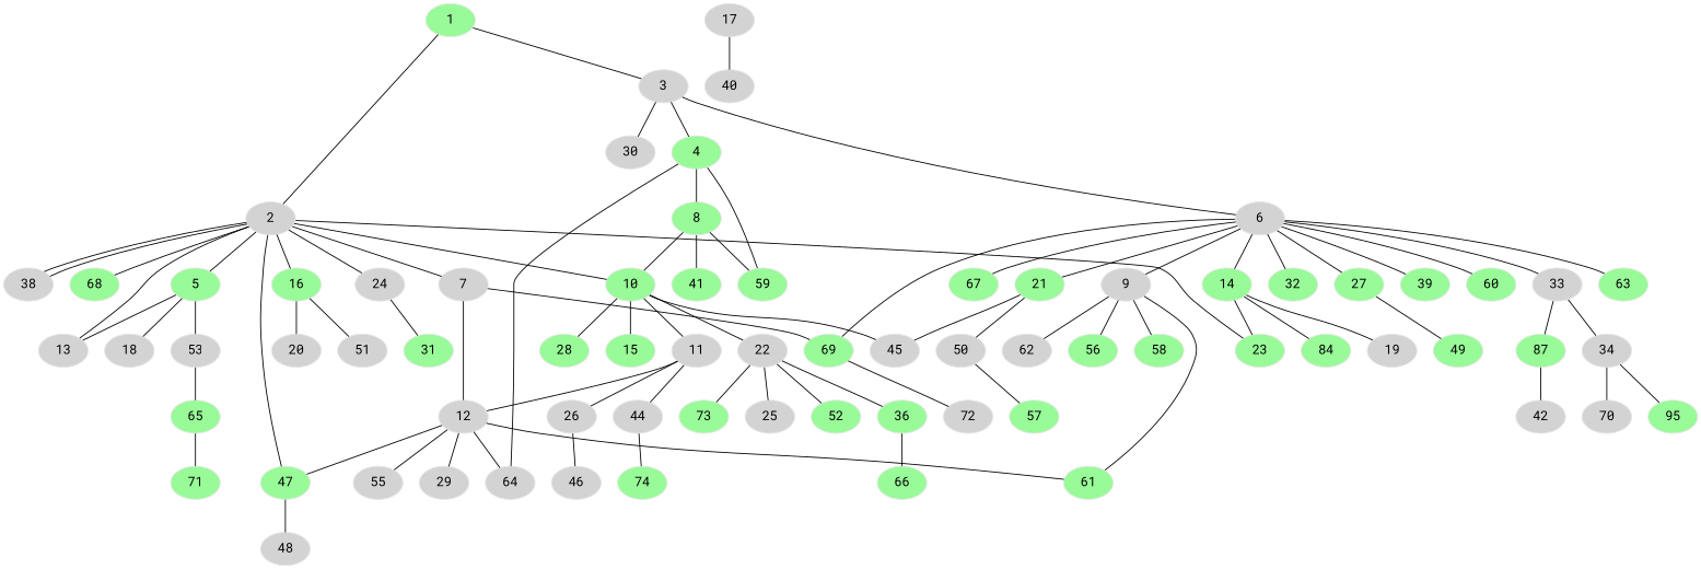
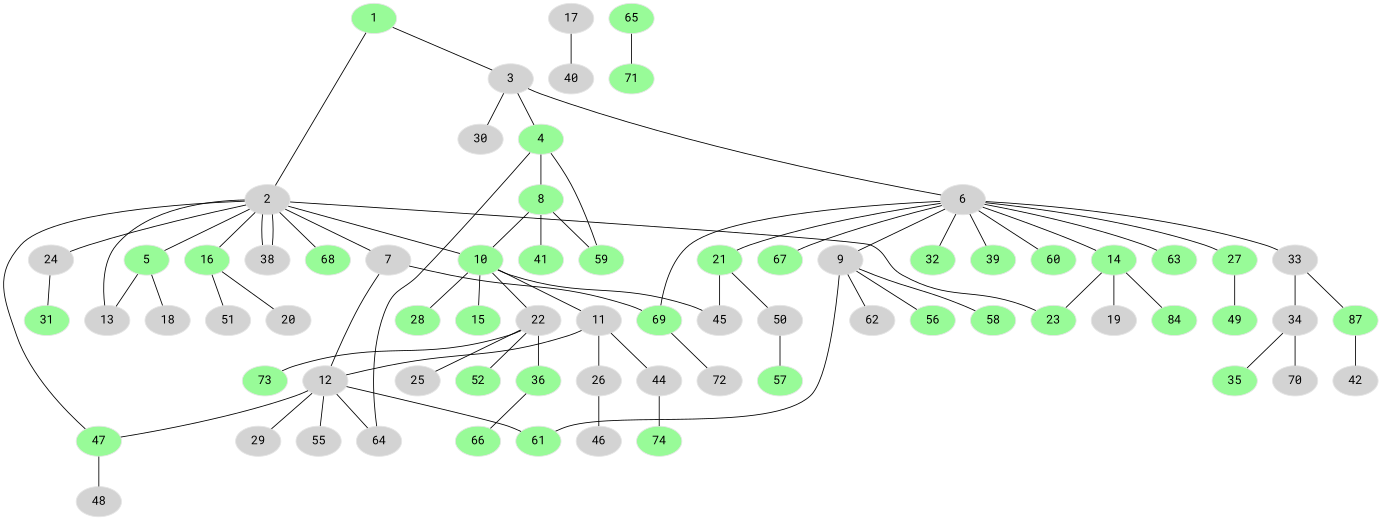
  graph {
    fontname="Roboto Mono"
    node [color=gray90 fillcolor=palegreen fontname="Roboto Mono" style=filled]
    edge [fontname="Roboto Mono"]
    2 [fillcolor=lightgrey]
    1
    3 [fillcolor=lightgrey]
    5
    7 [fillcolor=lightgrey]
    10
    13 [fillcolor=lightgrey]
    16
    23
    24 [fillcolor=lightgrey]
    38 [fillcolor=lightgrey]
    47
    68
    4
    6 [fillcolor=lightgrey]
    30 [fillcolor=lightgrey]
    18 [fillcolor=lightgrey]
-   53 [fillcolor=lightgrey]
    69
    12 [fillcolor=lightgrey]
    11 [fillcolor=lightgrey]
    15
    22 [fillcolor=lightgrey]
    28
    45 [fillcolor=lightgrey]
    20 [fillcolor=lightgrey]
    51 [fillcolor=lightgrey]
    31
    48 [fillcolor=lightgrey]
    8
    64 [fillcolor=lightgrey]
    59
    9 [fillcolor=lightgrey]
    14
    21
    27
    32
    33 [fillcolor=lightgrey]
    39
    60
    63
    67
    41
    17 [fillcolor=lightgrey]
    40 [fillcolor=lightgrey]
    65
    56
    58
    61
    62 [fillcolor=lightgrey]
    19 [fillcolor=lightgrey]
    n52 [label=84]
    50 [fillcolor=lightgrey]
    49
    34 [fillcolor=lightgrey]
    n56 [label=87]
    72 [fillcolor=lightgrey]
    29 [fillcolor=lightgrey]
    55 [fillcolor=lightgrey]
    26 [fillcolor=lightgrey]
    44 [fillcolor=lightgrey]
    25 [fillcolor=lightgrey]
    36
    52
    73
    46 [fillcolor=lightgrey]
    74
    57
    66
-   35 [label=95]
+   35
    70 [fillcolor=lightgrey]
    42 [fillcolor=lightgrey]
    71
    2 -- 5
    2 -- 7
    2 -- 10
    2 -- 13
    2 -- 16
    2 -- 23
    2 -- 24
    2 -- 38
    2 -- 38
    2 -- 47
    2 -- 68
    1 -- 2
    1 -- 3
    3 -- 4
    3 -- 6
    3 -- 30
    5 -- 13
    5 -- 18
-   5 -- 53
    7 -- 69
    7 -- 12
    10 -- 11
    10 -- 15
    10 -- 22
    10 -- 28
    10 -- 45
    16 -- 20
    16 -- 51
    24 -- 31
    47 -- 48
    4 -- 8
    4 -- 64
    4 -- 59
    6 -- 69
    6 -- 9
    6 -- 14
    6 -- 21
    6 -- 27
    6 -- 32
    6 -- 33
    6 -- 39
    6 -- 60
    6 -- 63
    6 -- 67
-   53 -- 65
    69 -- 72
    12 -- 47
    12 -- 64
    12 -- 61
    12 -- 29
    12 -- 55
    11 -- 12
    11 -- 26
    11 -- 44
    22 -- 25
    22 -- 36
    22 -- 52
    22 -- 73
    8 -- 10
    8 -- 59
    8 -- 41
    9 -- 56
    9 -- 58
    9 -- 61
    9 -- 62
    14 -- 23
    14 -- 19
    14 -- n52
    21 -- 45
    21 -- 50
    27 -- 49
    33 -- 34
    33 -- n56
    17 -- 40
    65 -- 71
    50 -- 57
    34 -- 35
    34 -- 70
    n56 -- 42
    26 -- 46
    44 -- 74
    36 -- 66
  }
